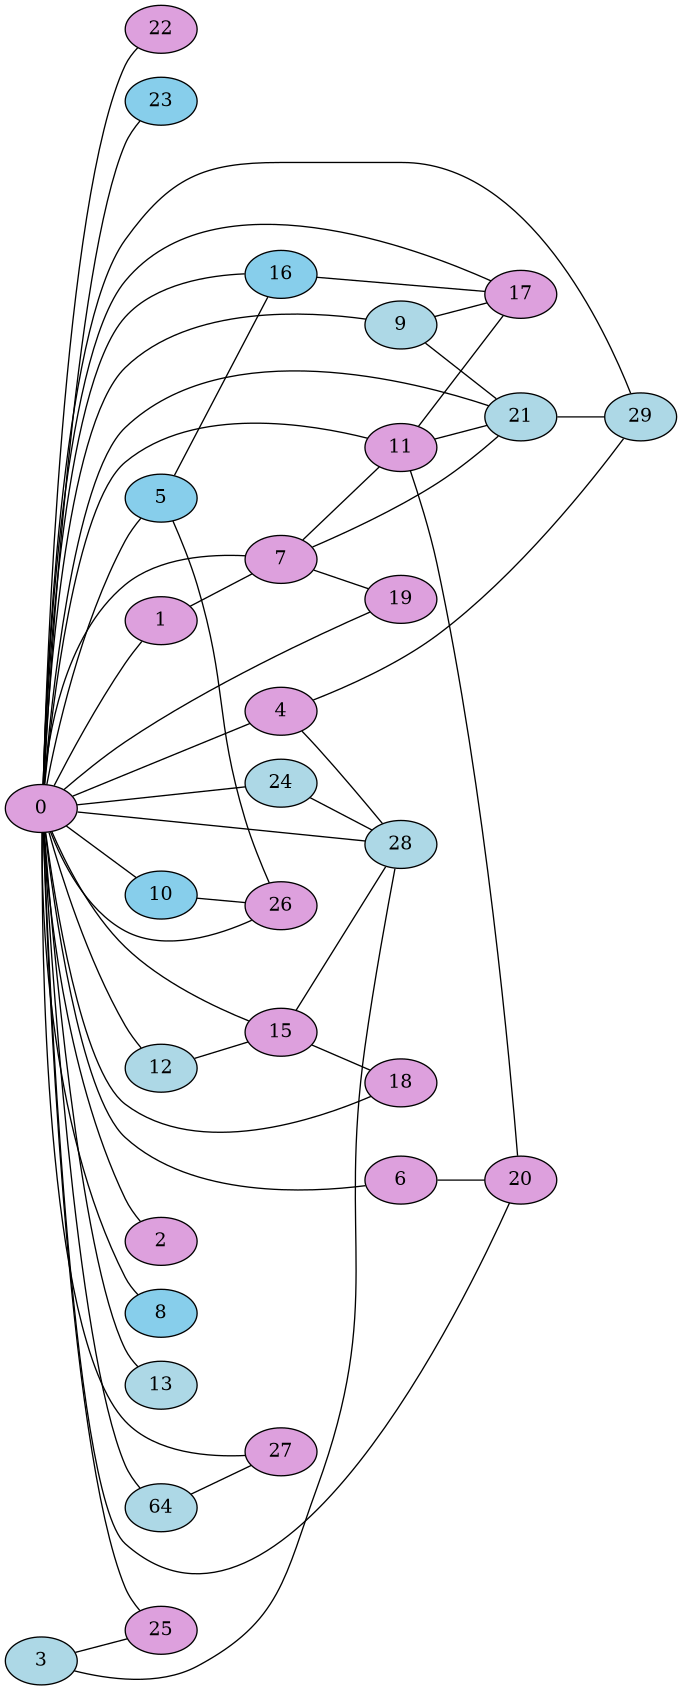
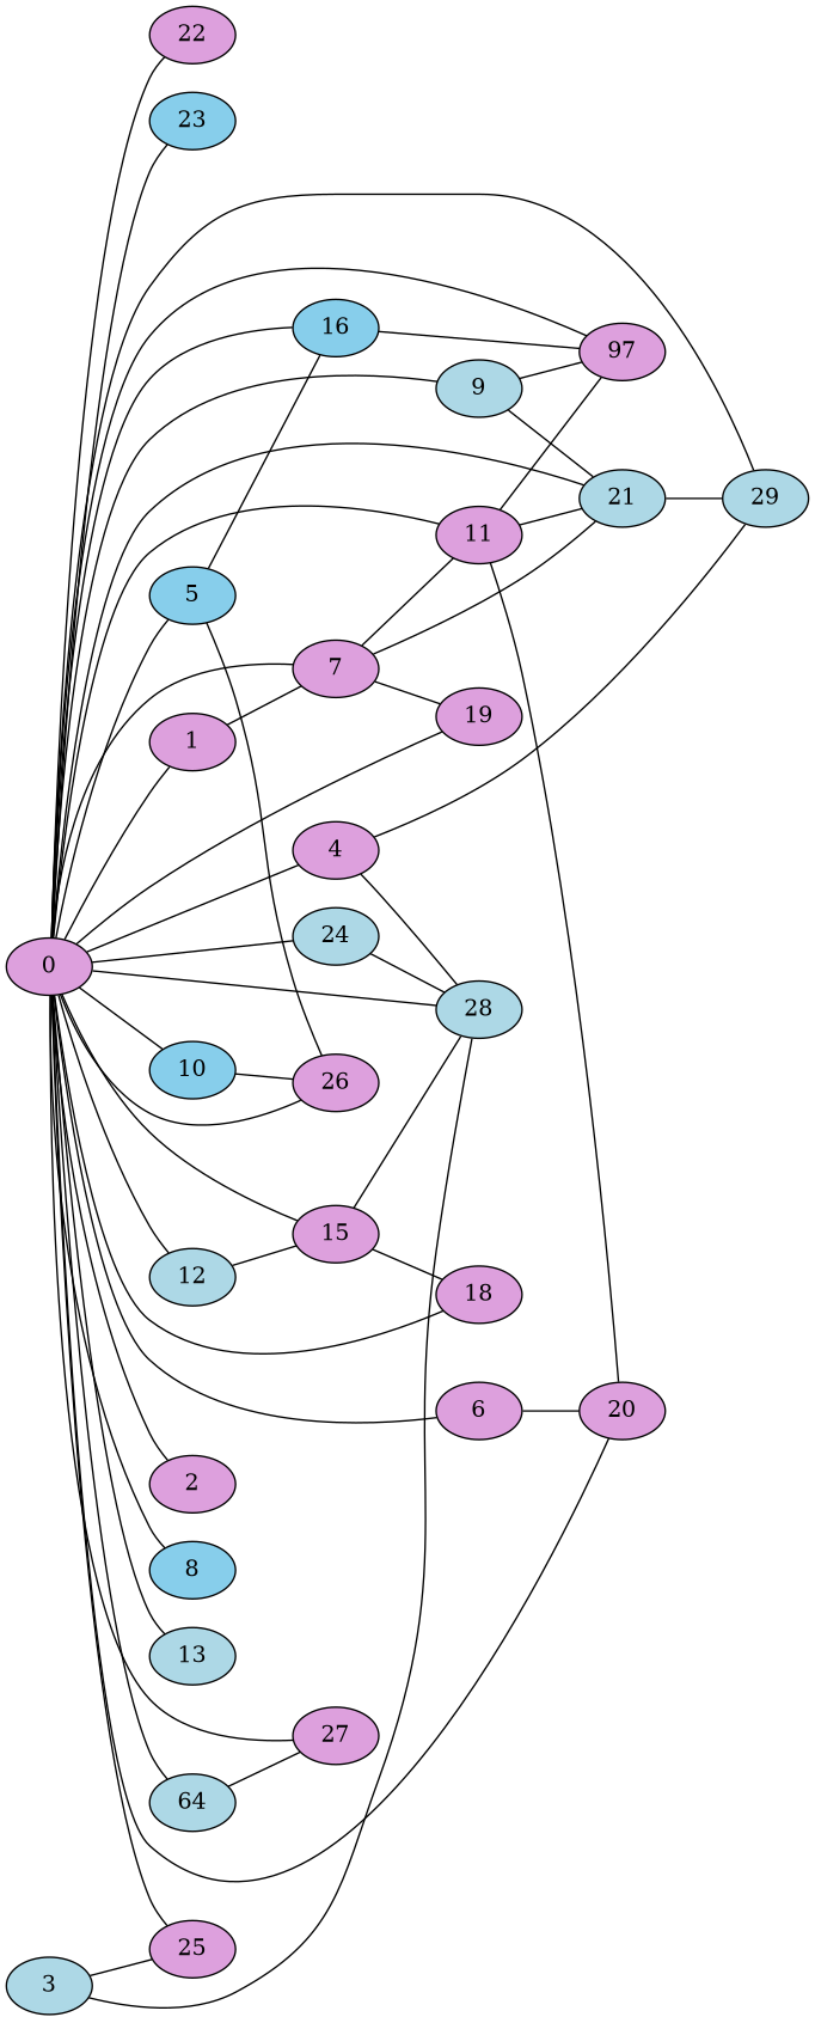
  graph {
    rankdir=LR
    node [fillcolor=plum style=filled]
    0
    1
    2
    4
    5 [fillcolor=skyblue]
    6
    7
    8 [fillcolor=skyblue]
    9 [fillcolor=lightblue]
    10 [fillcolor=skyblue]
    11
    12 [fillcolor=lightblue]
    13 [fillcolor=lightblue]
    n14 [fillcolor=lightblue label=64]
    15
    16 [fillcolor=skyblue]
-   17
+   17 [label=97]
    18
    19
    20
    21 [fillcolor=lightblue]
    22
    23 [fillcolor=skyblue]
    24 [fillcolor=lightblue]
    25
    26
    27
    28 [fillcolor=lightblue]
    29 [fillcolor=lightblue]
    3 [fillcolor=lightblue]
    0 -- 1
    0 -- 2
    0 -- 4
    0 -- 5
    0 -- 6
    0 -- 7
    0 -- 8
    0 -- 9
    0 -- 10
    0 -- 11
    0 -- 12
    0 -- 13
    0 -- n14
    0 -- 15
    0 -- 16
    0 -- 17
    0 -- 18
    0 -- 19
    0 -- 20
    0 -- 21
    0 -- 22
    0 -- 23
    0 -- 24
    0 -- 25
    0 -- 26
    0 -- 27
    0 -- 28
    0 -- 29
    1 -- 7
    4 -- 28
    4 -- 29
    5 -- 16
    5 -- 26
    6 -- 20
    7 -- 11
    7 -- 19
    7 -- 21
    9 -- 17
    9 -- 21
    10 -- 26
    11 -- 17
    11 -- 20
    11 -- 21
    12 -- 15
    n14 -- 27
    15 -- 18
    15 -- 28
    16 -- 17
    21 -- 29
    24 -- 28
    3 -- 25
    3 -- 28
  }
